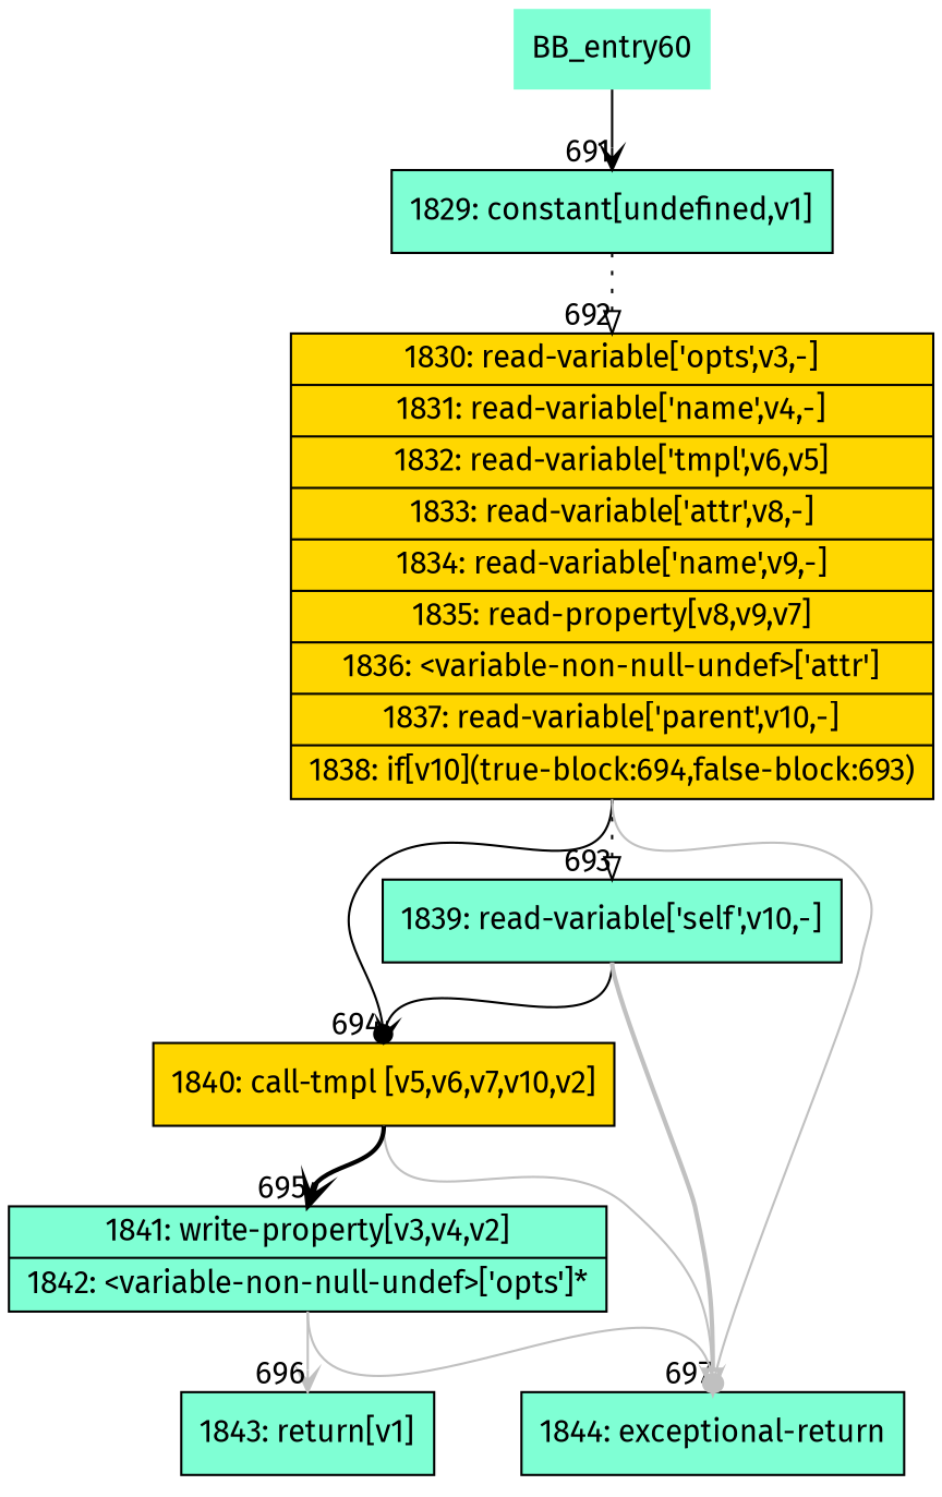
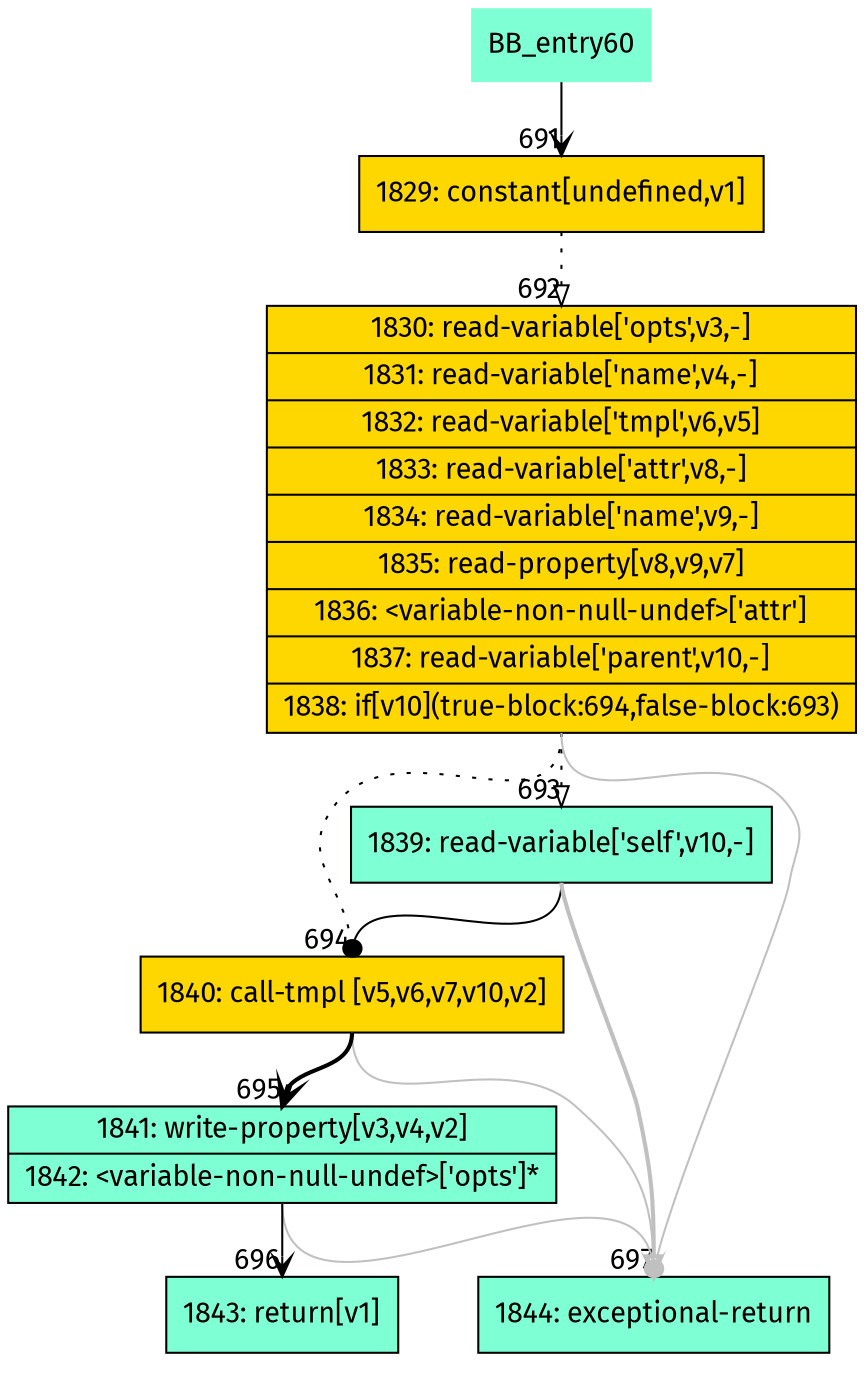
  digraph {
    fontname="Fira Sans"
    rankdir=TD
    node [fillcolor=aquamarine fontname="Fira Sans" shape=record style=filled]
    edge [arrowhead=vee fontname="Fira Sans" headport=n style=solid tailport=s]
    BB_entry60 [shape=none]
-   n2 [label="{1829: constant[undefined,v1]}"]
+   n2 [fillcolor=gold label="{1829: constant[undefined,v1]}"]
    n3 [fillcolor=gold label="{1830: read-variable['opts',v3,-]|1831: read-variable['name',v4,-]|1832: read-variable['tmpl',v6,v5]|1833: read-variable['attr',v8,-]|1834: read-variable['name',v9,-]|1835: read-property[v8,v9,v7]|1836: \<variable-non-null-undef\>['attr']|1837: read-variable['parent',v10,-]|1838: if[v10](true-block:694,false-block:693)}"]
    n4 [fillcolor=gold label="{1840: call-tmpl [v5,v6,v7,v10,v2]}"]
    n5 [label="{1839: read-variable['self',v10,-]}"]
    n6 [label="{1844: exceptional-return}"]
    n7 [label="{1841: write-property[v3,v4,v2]|1842: \<variable-non-null-undef\>['opts']*}"]
    n8 [label="{1843: return[v1]}"]
    BB_entry60 -> n2 [headlabel="    691"]
    n2 -> n3 [arrowhead=onormal headlabel="      692" style=dotted]
-   n3 -> n4 [arrowhead=dot headlabel="      694"]
+   n3 -> n4 [arrowhead=dot headlabel="      694" style=dotted]
    n3 -> n5 [arrowhead=onormal headlabel="      693" style=dotted]
    n3 -> n6 [arrowhead=dot color=gray headlabel="      697"]
    n4 -> n6 [color=gray]
    n4 -> n7 [headlabel="      695" style=bold]
-   n5 -> n4
+   n5 -> n4 [arrowhead=dot]
    n5 -> n6 [arrowhead=onormal color=gray style=bold]
    n7 -> n6 [arrowhead=dot color=gray]
-   n7 -> n8 [headlabel="      696" color=gray]
+   n7 -> n8 [headlabel="      696"]
  }
